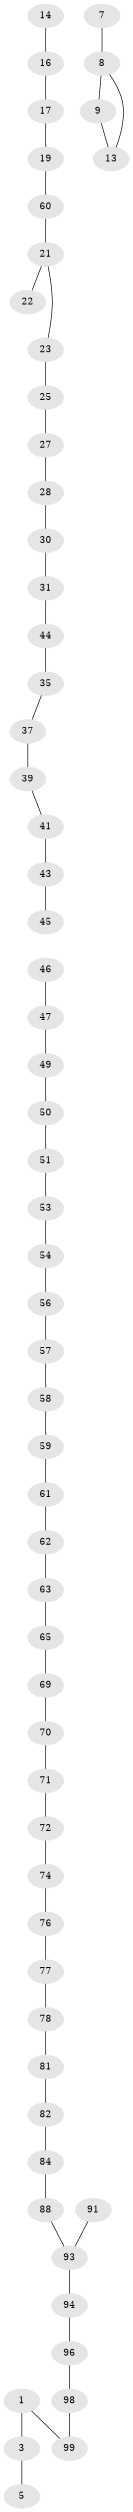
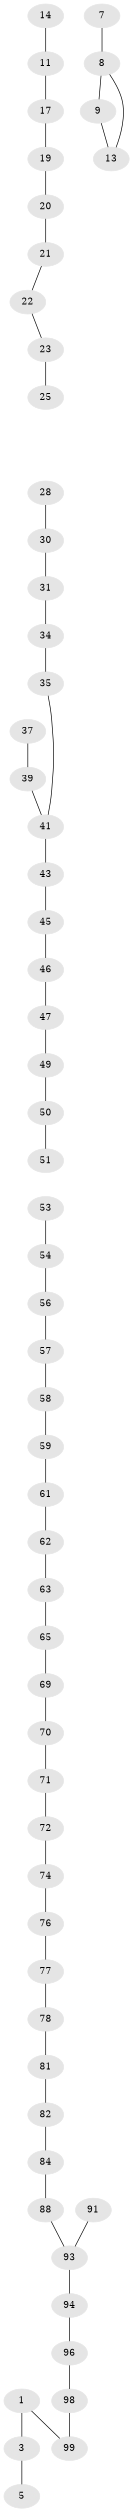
  graph {
    node [color=gray90 style=filled]
    1 [super="+2"]
    3 [super="+4"]
    99 [super="+100"]
    5 [super="+6"]
    7
    8
    9 [super="+10"]
    13
    14 [super="+15"]
-   16
+   16 [label=11]
    17 [super="+18"]
    19
-   20 [label=60]
+   20
    21
    22
    23 [super="+24"]
    25 [super="+26"]
-   27
    28 [super="+29"]
    30
    31 [super="+32"]
-   34 [label=44]
+   34
    35 [super="+36"]
    37 [super="+38"]
    39 [super="+40"]
    41 [super="+42"]
    43 [super="+44"]
    45
    46
    47 [super="+48"]
    49
    50
    51 [super="+52"]
    53
    54 [super="+55"]
    56
    57
    58
    59 [super="+60"]
    61
    62
    63 [super="+64"]
    65 [super="+66"]
    69
    70
    71
    72 [super="+73"]
    74 [super="+75"]
    76
    77
    78 [super="+79"]
    81
    82 [super="+83"]
    84 [super="+85"]
    88 [super="+89"]
    93
    91 [super="+92"]
    94 [super="+95"]
    96 [super="+97"]
    98
    1 -- 3
    1 -- 99
    3 -- 5
    7 -- 8
    8 -- 9
    9 -- 13
    13 -- 8
    14 -- 16
    16 -- 17
    17 -- 19
    19 -- 20
    20 -- 21
    21 -- 22
-   21 -- 23
+   22 -- 23
    23 -- 25
-   25 -- 27
-   27 -- 28
    28 -- 30
    30 -- 31
    31 -- 34
    34 -- 35
-   35 -- 37
+   35 -- 41
    37 -- 39
    39 -- 41
    41 -- 43
    43 -- 45
+   45 -- 46
    46 -- 47
    47 -- 49
    49 -- 50
    50 -- 51
-   51 -- 53
    53 -- 54
    54 -- 56
    56 -- 57
    57 -- 58
    58 -- 59
    59 -- 61
    61 -- 62
    62 -- 63
    63 -- 65
    65 -- 69
    69 -- 70
    70 -- 71
    71 -- 72
    72 -- 74
    74 -- 76
    76 -- 77
    77 -- 78
    78 -- 81
    81 -- 82
    82 -- 84
    84 -- 88
    88 -- 93
    93 -- 94
    91 -- 93
    94 -- 96
    96 -- 98
    98 -- 99
  }
